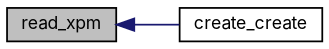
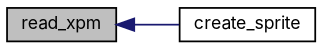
  digraph {
    rankdir=LR
    fontname=Inter
    node [color=black fontname=Inter fontsize=10 shape=record style=filled]
    n1 [fillcolor=grey75 fontcolor=black height=0.2 label=read_xpm width=0.4]
-   n2 [fillcolor=white height=0.2 label=create_create width=0.4]
+   n2 [fillcolor=white height=0.2 label=create_sprite width=0.4]
    n1 -> n2 [color=midnightblue dir=back fontname=Inter fontsize=10 labelfontname=Helvetica labelfontsize=10 style=solid]
  }
